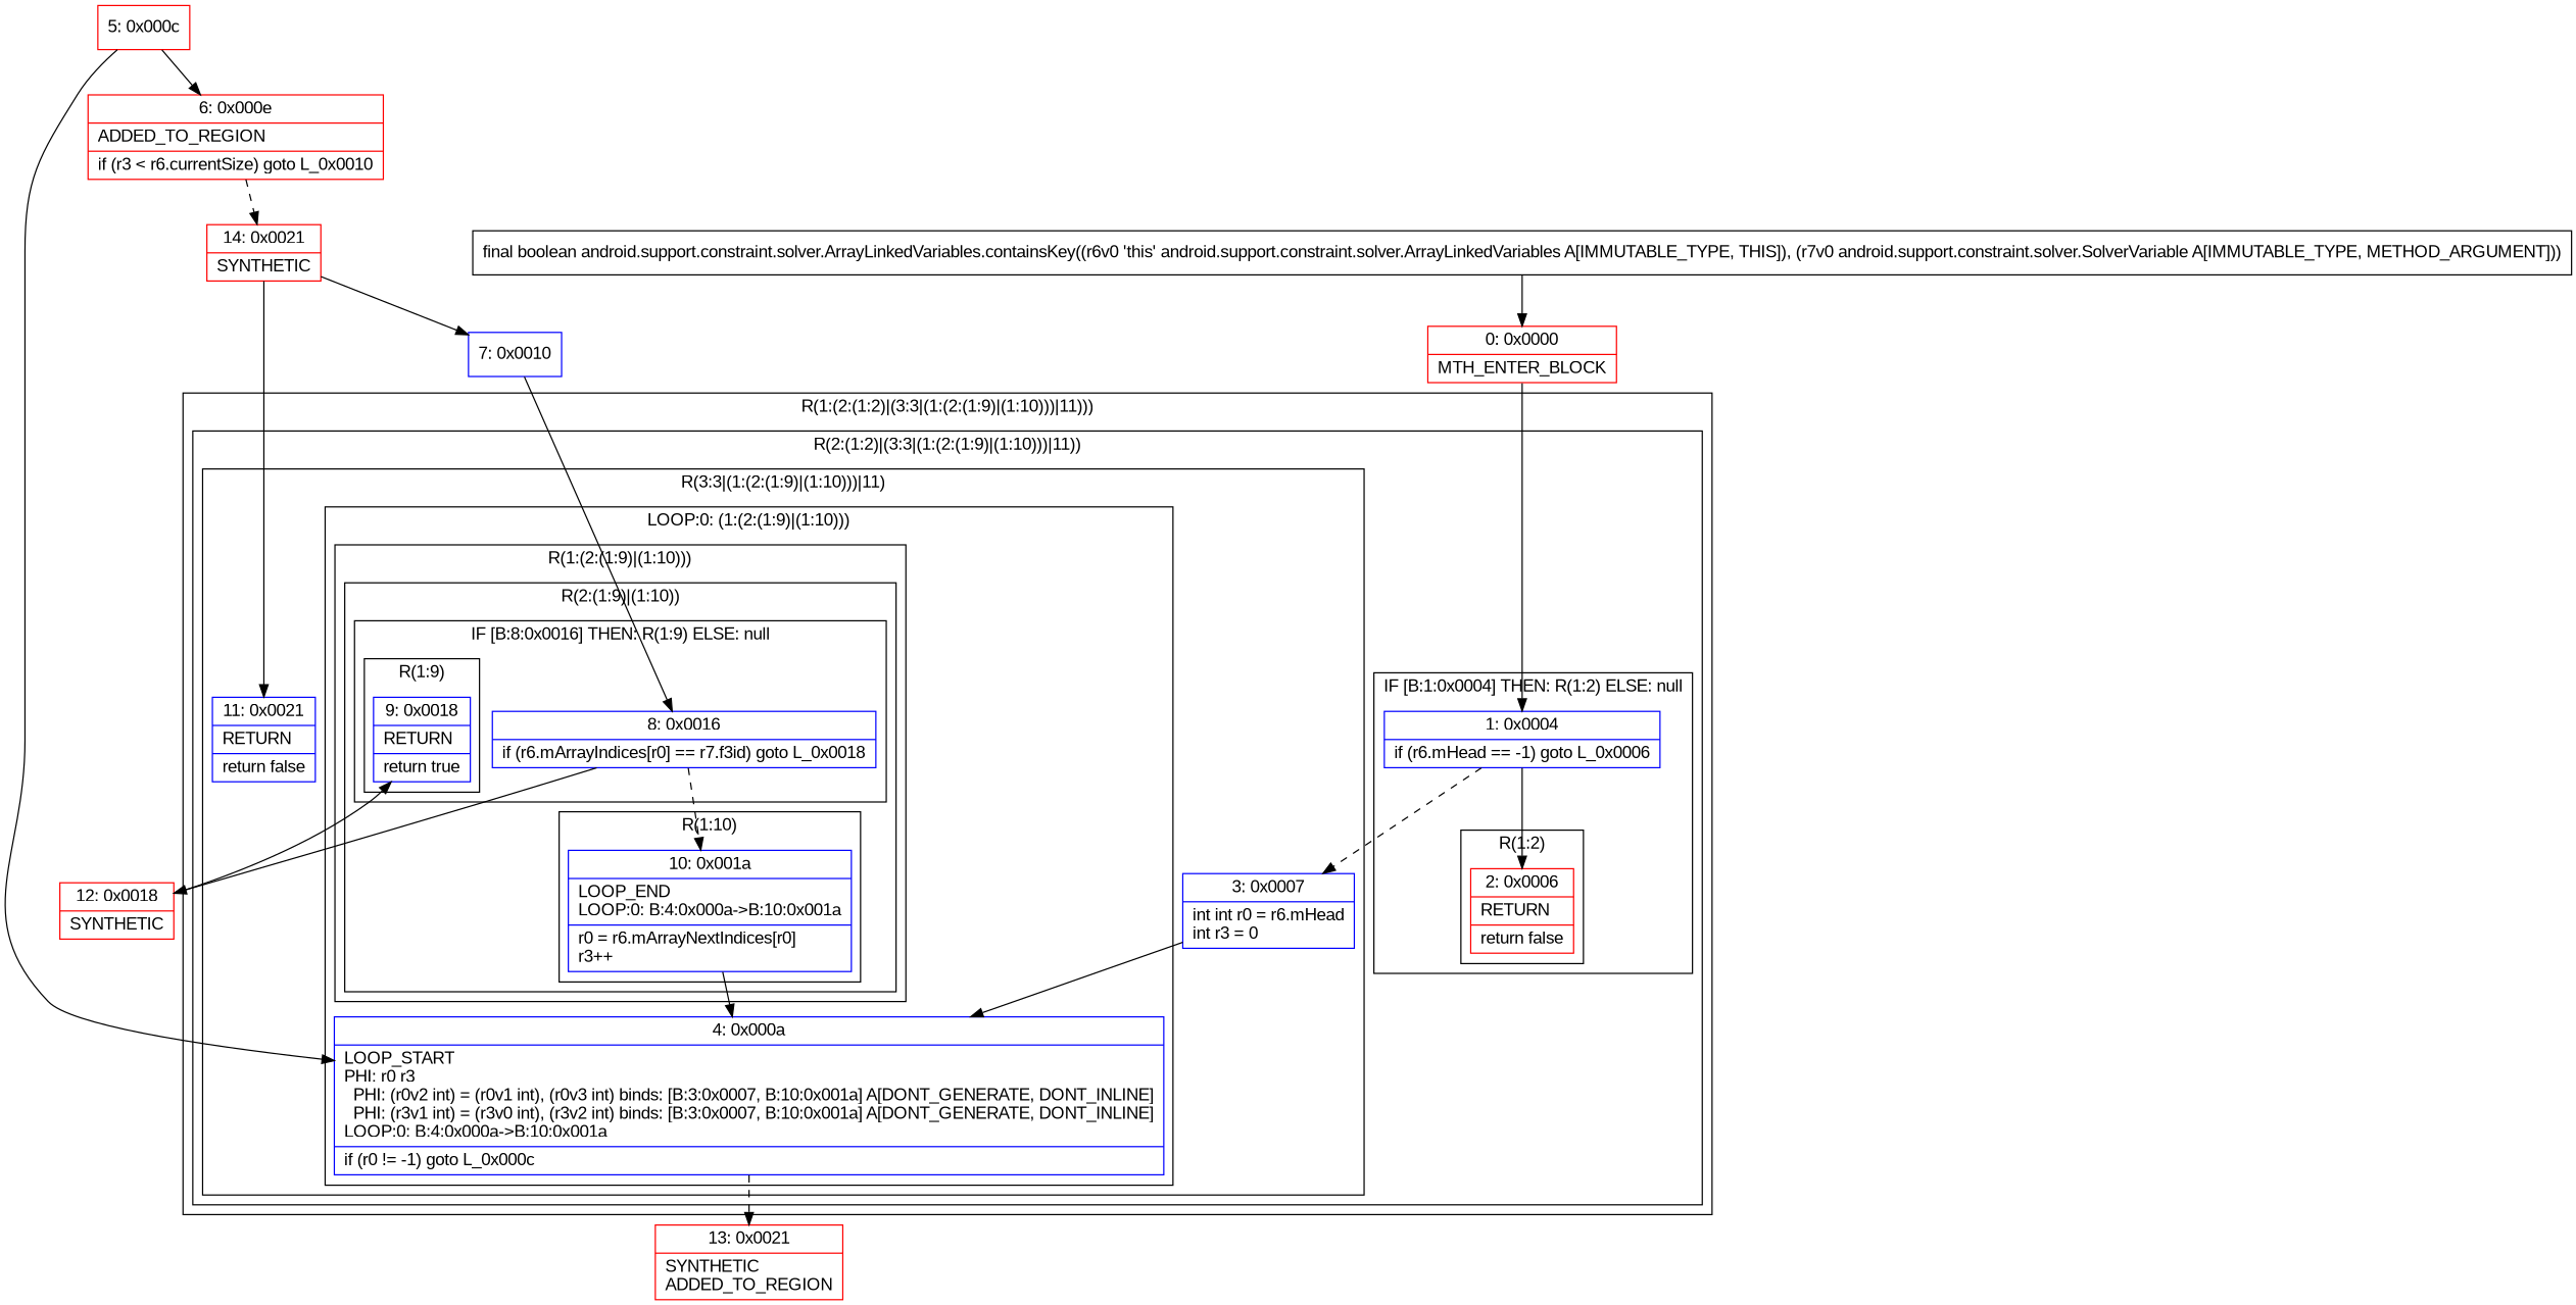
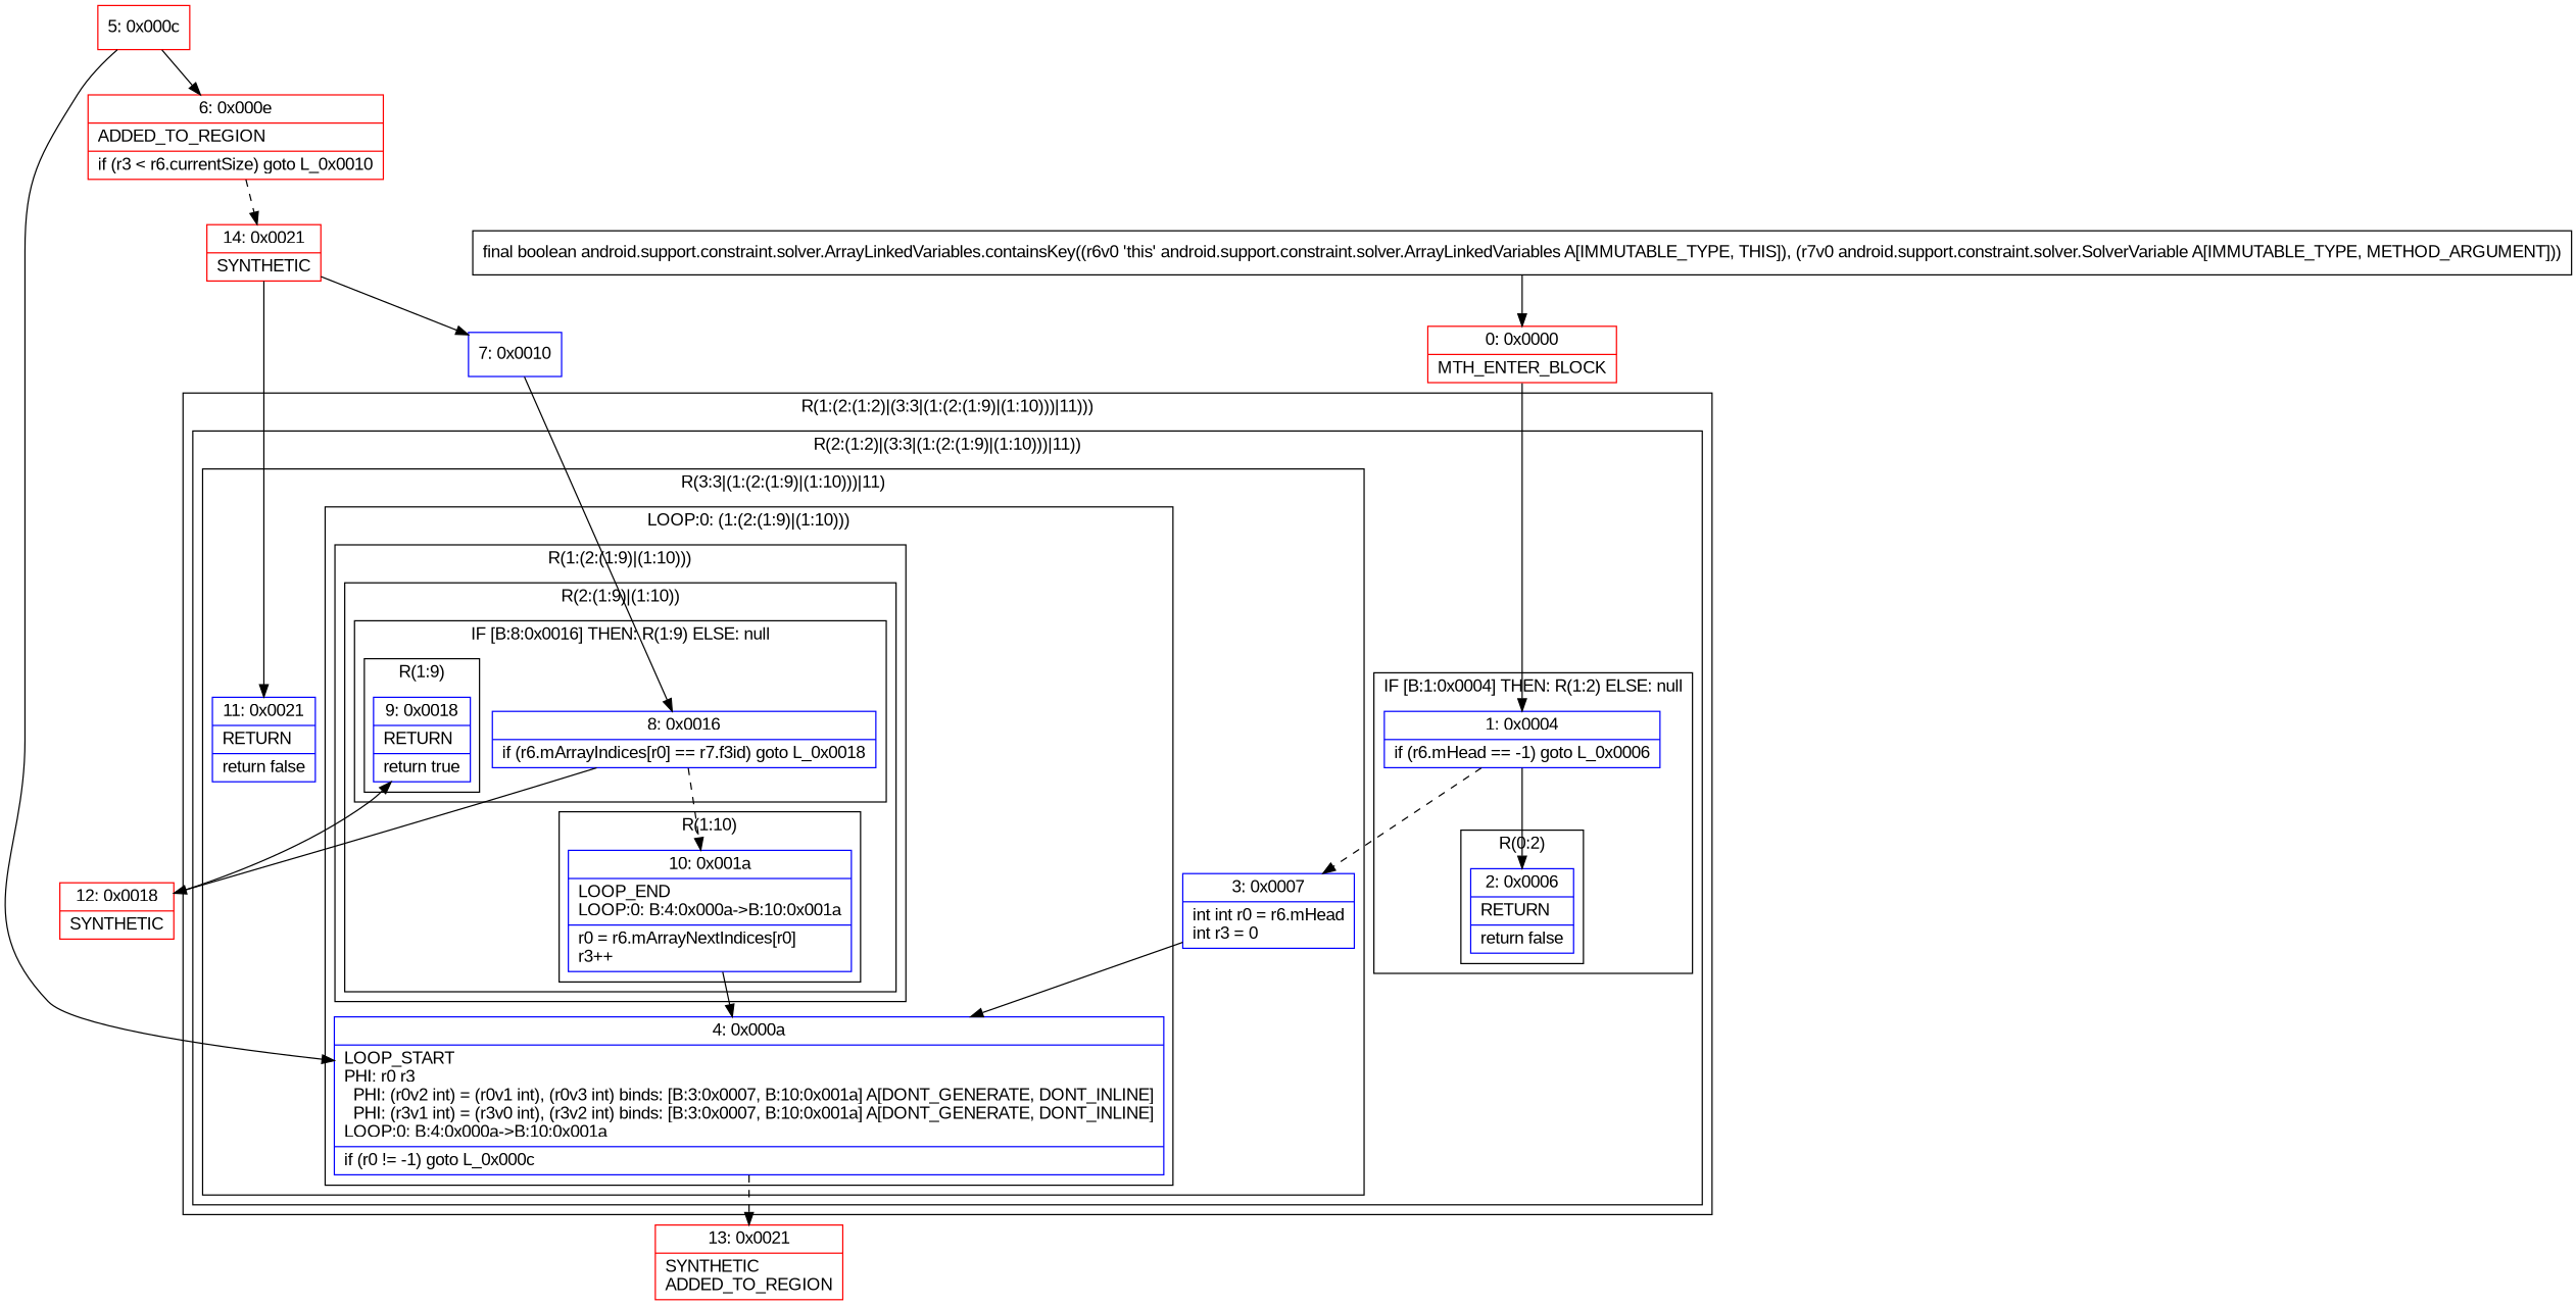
  digraph {
    fontname="Liberation Sans"
    node [color=blue fontname="Liberation Sans" shape=record]
    edge [fontname="Liberation Sans"]
-   n1 [color=red label="{2\:\ 0x0006|RETURN\l|return false\l}"]
+   n1 [label="{2\:\ 0x0006|RETURN\l|return false\l}"]
    n2 [label="{1\:\ 0x0004|if (r6.mHead == \-1) goto L_0x0006\l}"]
    n3 [label="{9\:\ 0x0018|RETURN\l|return true\l}"]
    n4 [label="{8\:\ 0x0016|if (r6.mArrayIndices[r0] == r7.f3id) goto L_0x0018\l}"]
    n5 [label="{10\:\ 0x001a|LOOP_END\lLOOP:0: B:4:0x000a\-\>B:10:0x001a\l|r0 = r6.mArrayNextIndices[r0]\lr3++\l}"]
    n6 [label="{4\:\ 0x000a|LOOP_START\lPHI: r0 r3 \l  PHI: (r0v2 int) = (r0v1 int), (r0v3 int) binds: [B:3:0x0007, B:10:0x001a] A[DONT_GENERATE, DONT_INLINE]\l  PHI: (r3v1 int) = (r3v0 int), (r3v2 int) binds: [B:3:0x0007, B:10:0x001a] A[DONT_GENERATE, DONT_INLINE]\lLOOP:0: B:4:0x000a\-\>B:10:0x001a\l|if (r0 != \-1) goto L_0x000c\l}"]
    n7 [label="{3\:\ 0x0007|int int r0 = r6.mHead\lint r3 = 0\l}"]
    n8 [label="{11\:\ 0x0021|RETURN\l|return false\l}"]
    n9 [color=red label="{12\:\ 0x0018|SYNTHETIC\l}"]
    n10 [color=red label="{13\:\ 0x0021|SYNTHETIC\lADDED_TO_REGION\l}"]
    n11 [color=red label="{5\:\ 0x000c}"]
    n12 [color=red label="{6\:\ 0x000e|ADDED_TO_REGION\l|if (r3 \< r6.currentSize) goto L_0x0010\l}"]
    n13 [color=red label="{0\:\ 0x0000|MTH_ENTER_BLOCK\l}"]
    n14 [color=red label="{14\:\ 0x0021|SYNTHETIC\l}"]
    n15 [label="{7\:\ 0x0010}"]
    n16 [label="{final boolean android.support.constraint.solver.ArrayLinkedVariables.containsKey((r6v0 'this' android.support.constraint.solver.ArrayLinkedVariables A[IMMUTABLE_TYPE, THIS]), (r7v0 android.support.constraint.solver.SolverVariable A[IMMUTABLE_TYPE, METHOD_ARGUMENT])) }" color=""]
    subgraph cluster_1 {
      label="R(1:(2:(1:2)|(3:3|(1:(2:(1:9)|(1:10)))|11)))"
      subgraph cluster_2 {
        label="R(2:(1:2)|(3:3|(1:(2:(1:9)|(1:10)))|11))"
        subgraph cluster_3 {
          label="IF [B:1:0x0004] THEN: R(1:2) ELSE: null"
          n2
          subgraph cluster_4 {
-           label="R(1:2)"
+           label="R(0:2)"
            n1
          }
        }
        subgraph cluster_5 {
          label="R(3:3|(1:(2:(1:9)|(1:10)))|11)"
          n7
          n8
          subgraph cluster_6 {
            label="LOOP:0: (1:(2:(1:9)|(1:10)))"
            n6
            subgraph cluster_7 {
              label="R(1:(2:(1:9)|(1:10)))"
              subgraph cluster_8 {
                label="R(2:(1:9)|(1:10))"
                subgraph cluster_9 {
                  label="IF [B:8:0x0016] THEN: R(1:9) ELSE: null"
                  n4
                  subgraph cluster_10 {
                    label="R(1:9)"
                    n3
                  }
                }
                subgraph cluster_11 {
                  label="R(1:10)"
                  n5
                }
              }
            }
          }
        }
      }
    }
    n2 -> n1
    n2 -> n7 [style=dashed]
    n4 -> n5 [style=dashed]
    n4 -> n9
    n5 -> n6
    n6 -> n10 [style=dashed]
    n7 -> n6
    n9 -> n3
    n11 -> n6
    n11 -> n12
    n12 -> n14 [style=dashed]
    n13 -> n2
    n14 -> n8
    n14 -> n15
    n15 -> n4
    n16 -> n13
  }
